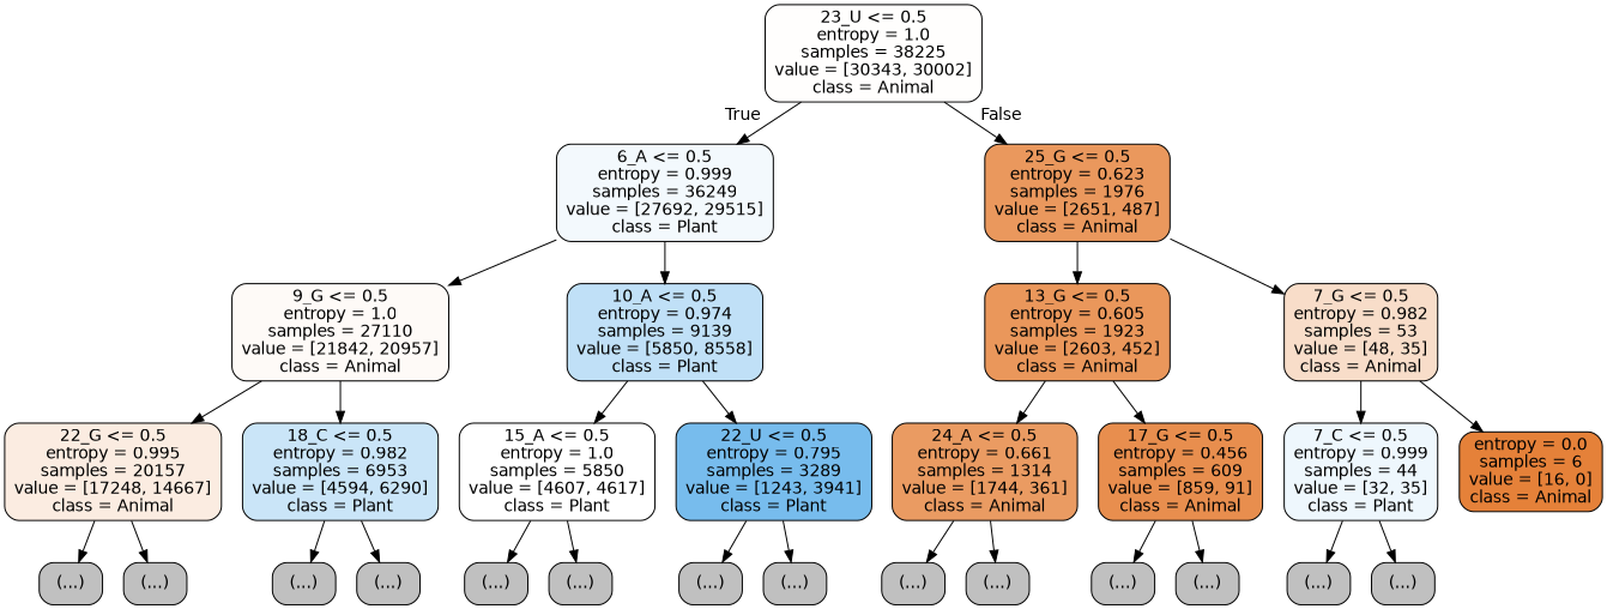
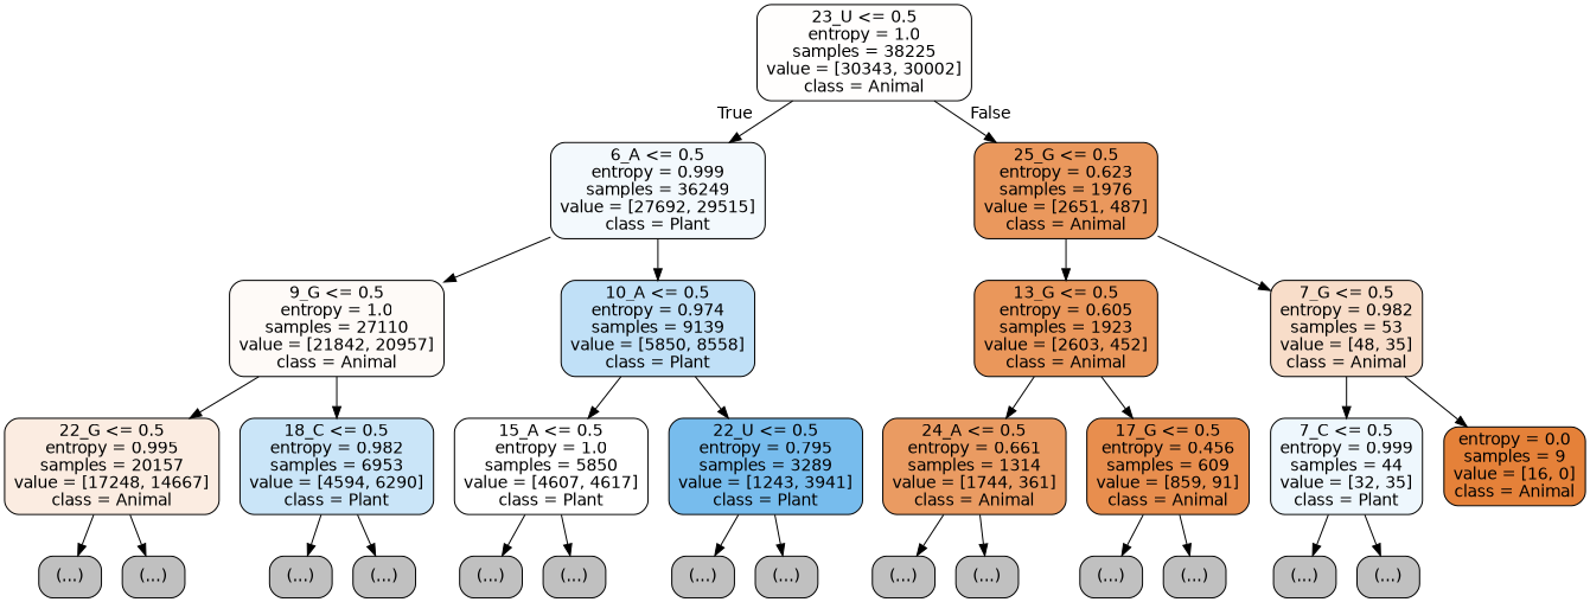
  digraph {
    node [color=black fillcolor="#C0C0C0" fontname=helvetica shape=box style="filled, rounded"]
    edge [fontname=helvetica]
    n1 [fillcolor="#fffefd" label="23_U <= 0.5\nentropy = 1.0\nsamples = 38225\nvalue = [30343, 30002]\nclass = Animal"]
    n2 [fillcolor="#f3f9fd" label="6_A <= 0.5\nentropy = 0.999\nsamples = 36249\nvalue = [27692, 29515]\nclass = Plant"]
    n3 [fillcolor="#ea985d" label="25_G <= 0.5\nentropy = 0.623\nsamples = 1976\nvalue = [2651, 487]\nclass = Animal"]
    n4 [fillcolor="#fefaf7" label="9_G <= 0.5\nentropy = 1.0\nsamples = 27110\nvalue = [21842, 20957]\nclass = Animal"]
    n5 [fillcolor="#c0e0f7" label="10_A <= 0.5\nentropy = 0.974\nsamples = 9139\nvalue = [5850, 8558]\nclass = Plant"]
    n6 [fillcolor="#fbece1" label="22_G <= 0.5\nentropy = 0.995\nsamples = 20157\nvalue = [17248, 14667]\nclass = Animal"]
    n7 [fillcolor="#cae5f8" label="18_C <= 0.5\nentropy = 0.982\nsamples = 6953\nvalue = [4594, 6290]\nclass = Plant"]
    n8 [label="(...)"]
    n9 [label="(...)"]
    n10 [label="(...)"]
    n11 [label="(...)"]
    n12 [fillcolor="#ffffff" label="15_A <= 0.5\nentropy = 1.0\nsamples = 5850\nvalue = [4607, 4617]\nclass = Plant"]
    n13 [fillcolor="#77bced" label="22_U <= 0.5\nentropy = 0.795\nsamples = 3289\nvalue = [1243, 3941]\nclass = Plant"]
    n14 [label="(...)"]
    n15 [label="(...)"]
    n16 [label="(...)"]
    n17 [label="(...)"]
    n18 [fillcolor="#ea975b" label="13_G <= 0.5\nentropy = 0.605\nsamples = 1923\nvalue = [2603, 452]\nclass = Animal"]
    n19 [fillcolor="#f8ddc9" label="7_G <= 0.5\nentropy = 0.982\nsamples = 53\nvalue = [48, 35]\nclass = Animal"]
    n20 [fillcolor="#ea9b62" label="24_A <= 0.5\nentropy = 0.661\nsamples = 1314\nvalue = [1744, 361]\nclass = Animal"]
    n21 [fillcolor="#e88e4e" label="17_G <= 0.5\nentropy = 0.456\nsamples = 609\nvalue = [859, 91]\nclass = Animal"]
    n22 [label="(...)"]
    n23 [label="(...)"]
    n24 [label="(...)"]
    n25 [label="(...)"]
    n26 [fillcolor="#eef7fd" label="7_C <= 0.5\nentropy = 0.999\nsamples = 44\nvalue = [32, 35]\nclass = Plant"]
-   n27 [fillcolor="#e58139" label="entropy = 0.0\nsamples = 6\nvalue = [16, 0]\nclass = Animal"]
+   n27 [fillcolor="#e58139" label="entropy = 0.0\nsamples = 9\nvalue = [16, 0]\nclass = Animal"]
    n28 [label="(...)"]
    n29 [label="(...)"]
    n1 -> n2 [headlabel=True labelangle=45 labeldistance=2.5]
    n1 -> n3 [headlabel=False labelangle=-45 labeldistance=2.5]
    n2 -> n4
    n2 -> n5
    n3 -> n18
    n3 -> n19
    n4 -> n6
    n4 -> n7
    n5 -> n12
    n5 -> n13
    n6 -> n8
    n6 -> n9
    n7 -> n10
    n7 -> n11
    n12 -> n14
    n12 -> n15
    n13 -> n16
    n13 -> n17
    n18 -> n20
    n18 -> n21
    n19 -> n26
    n19 -> n27
    n20 -> n22
    n20 -> n23
    n21 -> n24
    n21 -> n25
    n26 -> n28
    n26 -> n29
  }
